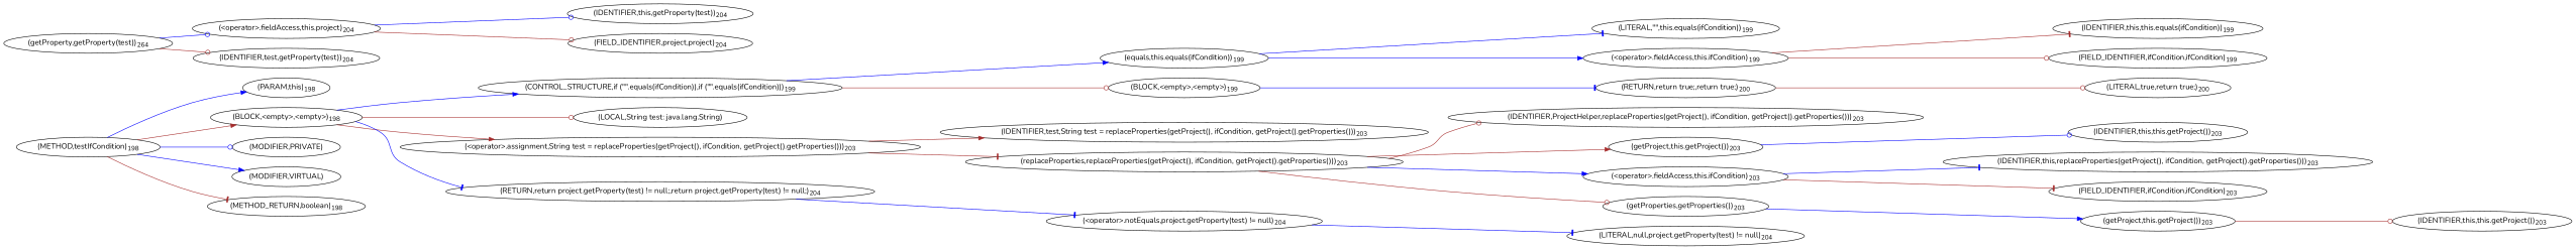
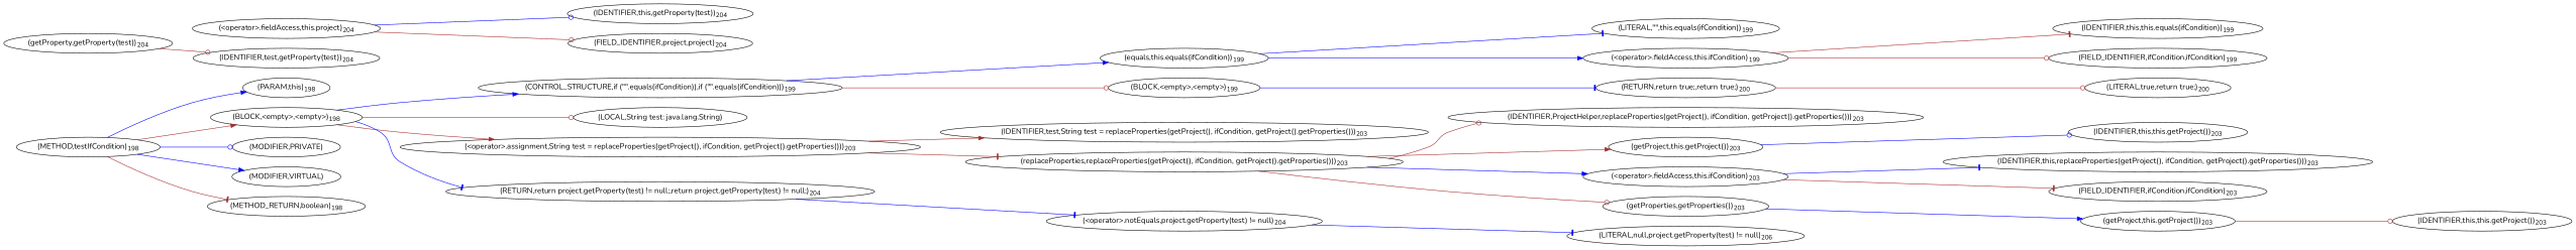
  digraph {
    fontname=Nunito
    rankdir=LR
    node [fontname=Nunito]
    edge [arrowhead=odot color=blue fontname=Nunito]
    n1 [label=<(METHOD,testIfCondition)<SUB>198</SUB>>]
    n2 [label=<(PARAM,this)<SUB>198</SUB>>]
    n3 [label=<(BLOCK,&lt;empty&gt;,&lt;empty&gt;)<SUB>198</SUB>>]
    n4 [label=<(MODIFIER,PRIVATE)>]
    n5 [label=<(MODIFIER,VIRTUAL)>]
    n6 [label=<(METHOD_RETURN,boolean)<SUB>198</SUB>>]
    n7 [label=<(CONTROL_STRUCTURE,if (&quot;&quot;.equals(ifCondition)),if (&quot;&quot;.equals(ifCondition)))<SUB>199</SUB>>]
    n8 [label=<(LOCAL,String test: java.lang.String)>]
    n9 [label=<(&lt;operator&gt;.assignment,String test = replaceProperties(getProject(), ifCondition, getProject().getProperties()))<SUB>203</SUB>>]
    n10 [label=<(RETURN,return project.getProperty(test) != null;,return project.getProperty(test) != null;)<SUB>204</SUB>>]
    n11 [label=<(equals,this.equals(ifCondition))<SUB>199</SUB>>]
    n12 [label=<(BLOCK,&lt;empty&gt;,&lt;empty&gt;)<SUB>199</SUB>>]
    n13 [label=<(IDENTIFIER,test,String test = replaceProperties(getProject(), ifCondition, getProject().getProperties()))<SUB>203</SUB>>]
    n14 [label=<(replaceProperties,replaceProperties(getProject(), ifCondition, getProject().getProperties()))<SUB>203</SUB>>]
    n15 [label=<(&lt;operator&gt;.notEquals,project.getProperty(test) != null)<SUB>204</SUB>>]
    n16 [label=<(LITERAL,&quot;&quot;,this.equals(ifCondition))<SUB>199</SUB>>]
    n17 [label=<(&lt;operator&gt;.fieldAccess,this.ifCondition)<SUB>199</SUB>>]
    n18 [label=<(RETURN,return true;,return true;)<SUB>200</SUB>>]
    n19 [label=<(IDENTIFIER,this,this.equals(ifCondition))<SUB>199</SUB>>]
    n20 [label=<(FIELD_IDENTIFIER,ifCondition,ifCondition)<SUB>199</SUB>>]
    n21 [label=<(LITERAL,true,return true;)<SUB>200</SUB>>]
    n22 [label=<(IDENTIFIER,ProjectHelper,replaceProperties(getProject(), ifCondition, getProject().getProperties()))<SUB>203</SUB>>]
    n23 [label=<(getProject,this.getProject())<SUB>203</SUB>>]
    n24 [label=<(&lt;operator&gt;.fieldAccess,this.ifCondition)<SUB>203</SUB>>]
    n25 [label=<(getProperties,getProperties())<SUB>203</SUB>>]
    n26 [label=<(IDENTIFIER,this,this.getProject())<SUB>203</SUB>>]
    n27 [label=<(IDENTIFIER,this,replaceProperties(getProject(), ifCondition, getProject().getProperties()))<SUB>203</SUB>>]
    n28 [label=<(FIELD_IDENTIFIER,ifCondition,ifCondition)<SUB>203</SUB>>]
    n29 [label=<(getProject,this.getProject())<SUB>203</SUB>>]
    n30 [label=<(IDENTIFIER,this,this.getProject())<SUB>203</SUB>>]
-   n31 [label=<(LITERAL,null,project.getProperty(test) != null)<SUB>204</SUB>>]
-   n32 [label=<(getProperty,getProperty(test))<SUB>264</SUB>>]
+   n31 [label=<(LITERAL,null,project.getProperty(test) != null)<SUB>206</SUB>>]
+   n32 [label=<(getProperty,getProperty(test))<SUB>204</SUB>>]
    n33 [label=<(&lt;operator&gt;.fieldAccess,this.project)<SUB>204</SUB>>]
    n34 [label=<(IDENTIFIER,test,getProperty(test))<SUB>204</SUB>>]
    n35 [label=<(IDENTIFIER,this,getProperty(test))<SUB>204</SUB>>]
    n36 [label=<(FIELD_IDENTIFIER,project,project)<SUB>204</SUB>>]
    n1 -> n2 [arrowhead=normal]
    n1 -> n3 [arrowhead=normal color=brown]
    n1 -> n4
    n1 -> n5 [arrowhead=normal]
    n1 -> n6 [arrowhead=tee color=brown]
    n3 -> n7 [arrowhead=normal]
    n3 -> n8 [color=brown]
    n3 -> n9 [arrowhead=normal color=brown]
    n3 -> n10 [arrowhead=tee]
    n7 -> n11 [arrowhead=normal]
    n7 -> n12 [color=brown]
    n9 -> n13 [arrowhead=normal color=brown]
    n9 -> n14 [arrowhead=tee color=brown]
    n10 -> n15 [arrowhead=tee]
    n11 -> n16 [arrowhead=tee]
    n11 -> n17 [arrowhead=normal]
    n12 -> n18 [arrowhead=tee]
    n14 -> n22 [color=brown]
    n14 -> n23 [arrowhead=normal color=brown]
    n14 -> n24 [arrowhead=normal]
    n14 -> n25 [color=brown]
    n15 -> n31 [arrowhead=tee]
    n17 -> n19 [arrowhead=tee color=brown]
    n17 -> n20 [color=brown]
    n18 -> n21 [color=brown]
    n23 -> n26
    n24 -> n27 [arrowhead=tee]
    n24 -> n28 [arrowhead=tee color=brown]
    n25 -> n29 [arrowhead=normal]
    n29 -> n30 [color=brown]
-   n32 -> n33
    n32 -> n34 [color=brown]
    n33 -> n35
    n33 -> n36 [color=brown]
  }
